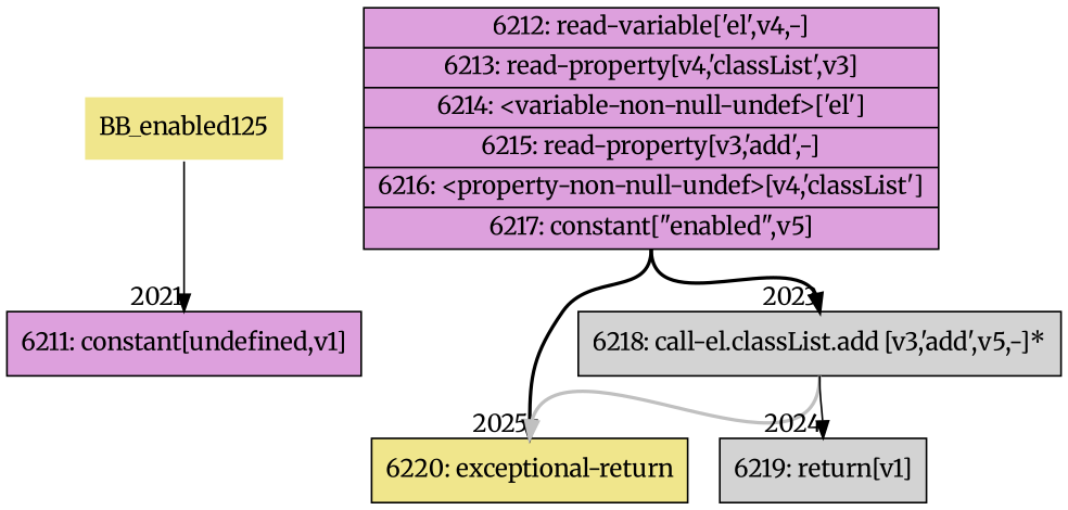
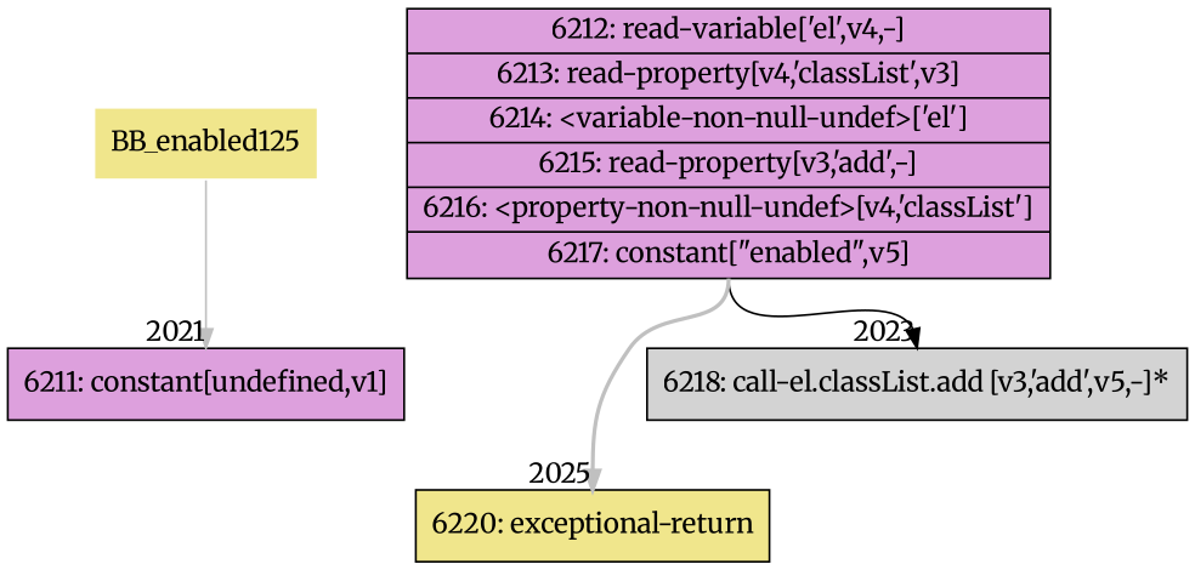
  digraph {
    fontname=Merriweather
    rankdir=TD
    node [fillcolor=khaki fontname=Merriweather shape=record style=filled]
    edge [fontname=Merriweather headport=n style=bold tailport=s]
    n1 [label=BB_enabled125 shape=none]
    n2 [fillcolor=plum label="{6211: constant[undefined,v1]}"]
    n3 [fillcolor=plum label="{6212: read-variable['el',v4,-]|6213: read-property[v4,'classList',v3]|6214: \<variable-non-null-undef\>['el']|6215: read-property[v3,'add',-]|6216: \<property-non-null-undef\>[v4,'classList']|6217: constant[\"enabled\",v5]}"]
    n4 [fillcolor=lightgrey label="{6218: call-el.classList.add [v3,'add',v5,-]*}"]
    n5 [label="{6220: exceptional-return}"]
-   n6 [fillcolor=lightgrey label="{6219: return[v1]}"]
-   n1 -> n2 [headlabel="    2021" style=solid]
-   n3 -> n4 [headlabel="      2023"]
-   n3 -> n5 [color=black headlabel="      2025"]
-   n4 -> n5 [color=gray]
-   n4 -> n6 [headlabel="      2024" style=solid]
+   n1 -> n2 [headlabel="    2021" style=solid color=gray]
+   n3 -> n4 [headlabel="      2023" style=solid]
+   n3 -> n5 [color=gray headlabel="      2025"]
  }
